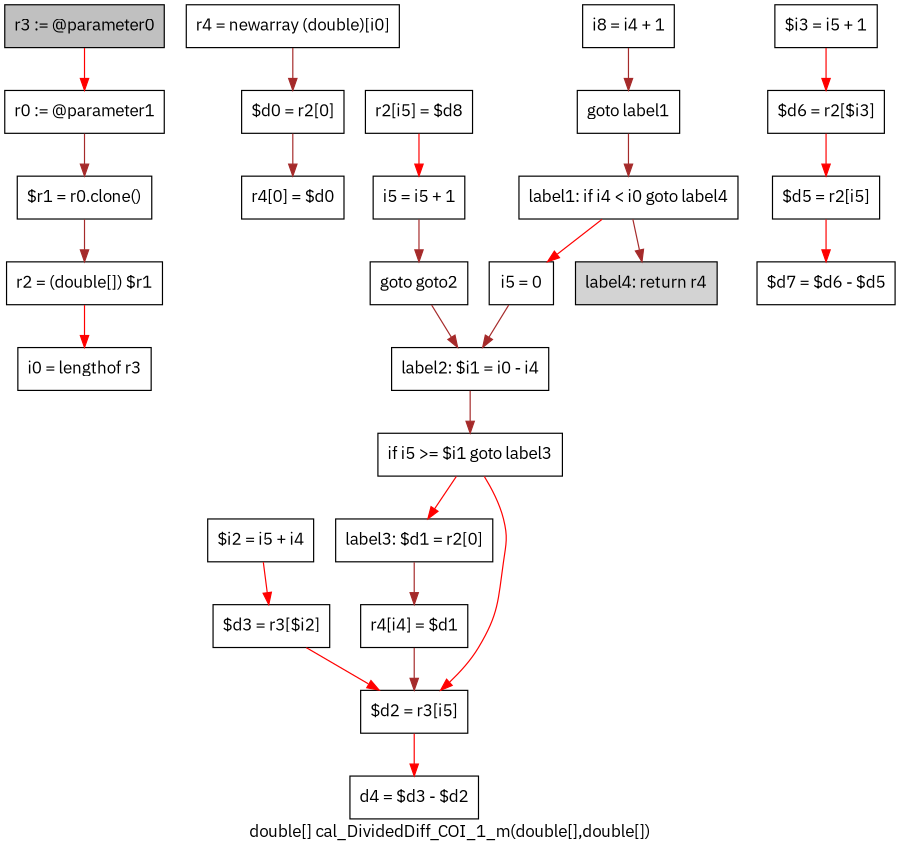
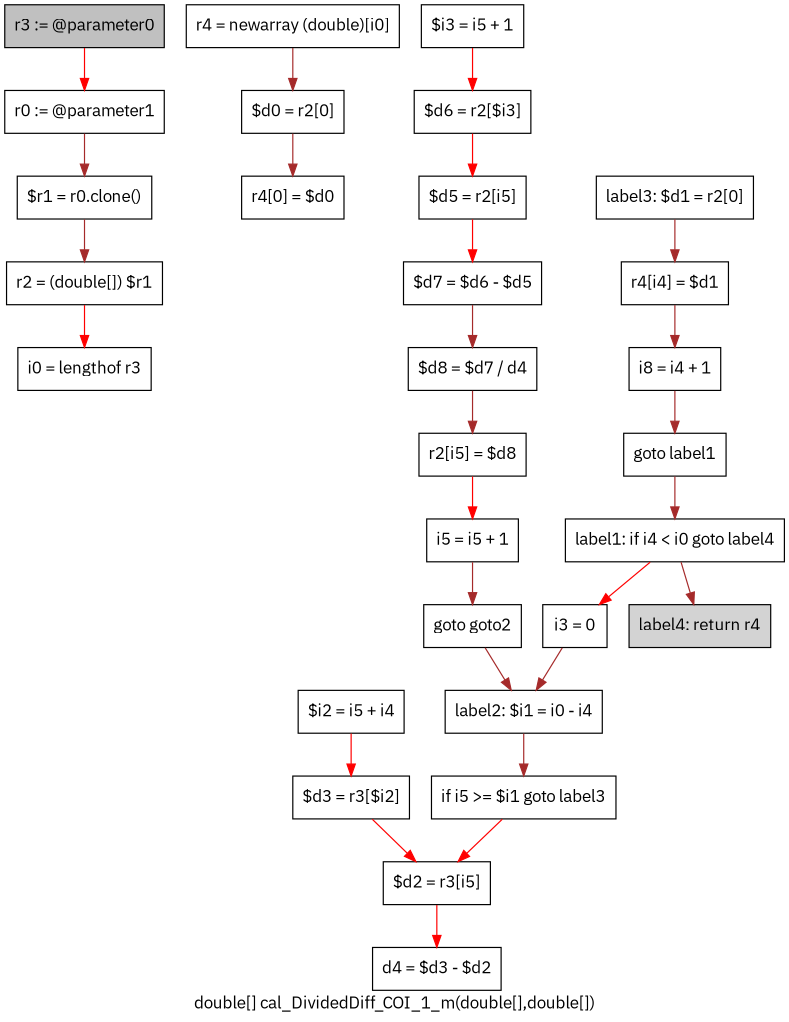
  digraph {
    fontname="IBM Plex Sans"
    label="double[] cal_DividedDiff_COI_1_m(double[],double[])"
    node [fontname="IBM Plex Sans" shape=box]
    edge [color=brown fontname="IBM Plex Sans"]
    n1 [fillcolor=gray label="r3 := @parameter0" style=filled]
    n2 [label="r0 := @parameter1"]
    n3 [label="$r1 = r0.clone()"]
    n4 [label="r2 = (double[]) $r1"]
    n5 [label="i0 = lengthof r3"]
    n6 [label="r4 = newarray (double)[i0]"]
    n7 [label="$d0 = r2[0]"]
    n8 [label="r4[0] = $d0"]
    n9 [label="label1: if i4 < i0 goto label4"]
-   n10 [label="i5 = 0"]
+   n10 [label="i3 = 0"]
    n11 [fillcolor=lightgray label="label4: return r4" style=filled]
    n12 [label="label2: $i1 = i0 - i4"]
    n13 [label="if i5 >= $i1 goto label3"]
    n14 [label="label3: $d1 = r2[0]"]
    n15 [label="$d2 = r3[i5]"]
    n16 [label="$i2 = i5 + i4"]
    n17 [label="$d3 = r3[$i2]"]
    n18 [label="r4[i4] = $d1"]
    n19 [label="i8 = i4 + 1"]
    n20 [label="d4 = $d3 - $d2"]
    n21 [label="$i3 = i5 + 1"]
    n22 [label="$d6 = r2[$i3]"]
    n23 [label="$d5 = r2[i5]"]
    n24 [label="$d7 = $d6 - $d5"]
+   n25 [label="$d8 = $d7 / d4"]
    n26 [label="r2[i5] = $d8"]
    n27 [label="i5 = i5 + 1"]
    n28 [label="goto goto2"]
    n29 [label="goto label1"]
    n1 -> n2 [color=red]
    n2 -> n3
    n3 -> n4
    n4 -> n5 [color=red]
    n6 -> n7
    n7 -> n8
    n9 -> n10 [color=red]
    n9 -> n11
    n10 -> n12
    n12 -> n13
-   n13 -> n14 [color=red]
    n13 -> n15 [color=red]
    n14 -> n18
    n15 -> n20 [color=red]
    n16 -> n17 [color=red]
    n17 -> n15 [color=red]
-   n18 -> n15
+   n18 -> n19
    n19 -> n29
    n21 -> n22 [color=red]
    n22 -> n23 [color=red]
    n23 -> n24 [color=red]
+   n24 -> n25
+   n25 -> n26
    n26 -> n27 [color=red]
    n27 -> n28
    n28 -> n12
    n29 -> n9
  }
